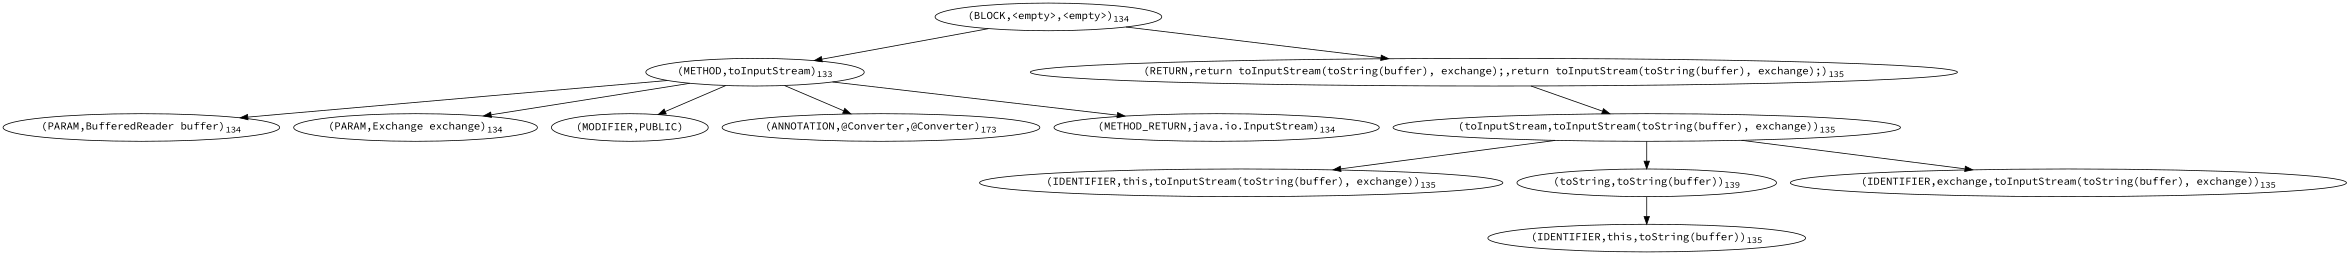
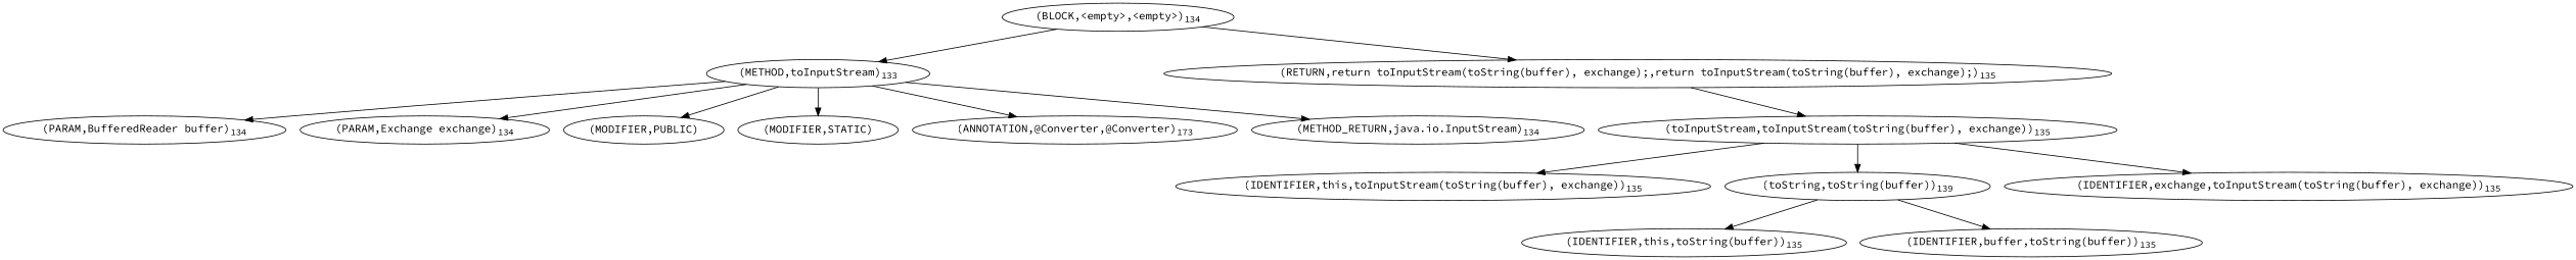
  digraph {
    fontname="Source Code Pro"
    node [fontname="Source Code Pro"]
    edge [fontname="Source Code Pro"]
    n1 [label=<(METHOD,toInputStream)<SUB>133</SUB>>]
    n2 [label=<(PARAM,BufferedReader buffer)<SUB>134</SUB>>]
    n3 [label=<(PARAM,Exchange exchange)<SUB>134</SUB>>]
    n4 [label=<(MODIFIER,PUBLIC)>]
+   n5 [label=<(MODIFIER,STATIC)>]
    n6 [label=<(ANNOTATION,@Converter,@Converter)<SUB>173</SUB>>]
    n7 [label=<(METHOD_RETURN,java.io.InputStream)<SUB>134</SUB>>]
    n8 [label=<(BLOCK,&lt;empty&gt;,&lt;empty&gt;)<SUB>134</SUB>>]
    n9 [label=<(RETURN,return toInputStream(toString(buffer), exchange);,return toInputStream(toString(buffer), exchange);)<SUB>135</SUB>>]
    n10 [label=<(toInputStream,toInputStream(toString(buffer), exchange))<SUB>135</SUB>>]
    n11 [label=<(IDENTIFIER,this,toInputStream(toString(buffer), exchange))<SUB>135</SUB>>]
    n12 [label=<(toString,toString(buffer))<SUB>139</SUB>>]
    n13 [label=<(IDENTIFIER,exchange,toInputStream(toString(buffer), exchange))<SUB>135</SUB>>]
    n14 [label=<(IDENTIFIER,this,toString(buffer))<SUB>135</SUB>>]
+   n15 [label=<(IDENTIFIER,buffer,toString(buffer))<SUB>135</SUB>>]
    n1 -> n2
    n1 -> n3
    n1 -> n4
+   n1 -> n5
    n1 -> n6
    n1 -> n7
    n8 -> n1
    n8 -> n9
    n9 -> n10
    n10 -> n11
    n10 -> n12
    n10 -> n13
    n12 -> n14
+   n12 -> n15
  }
